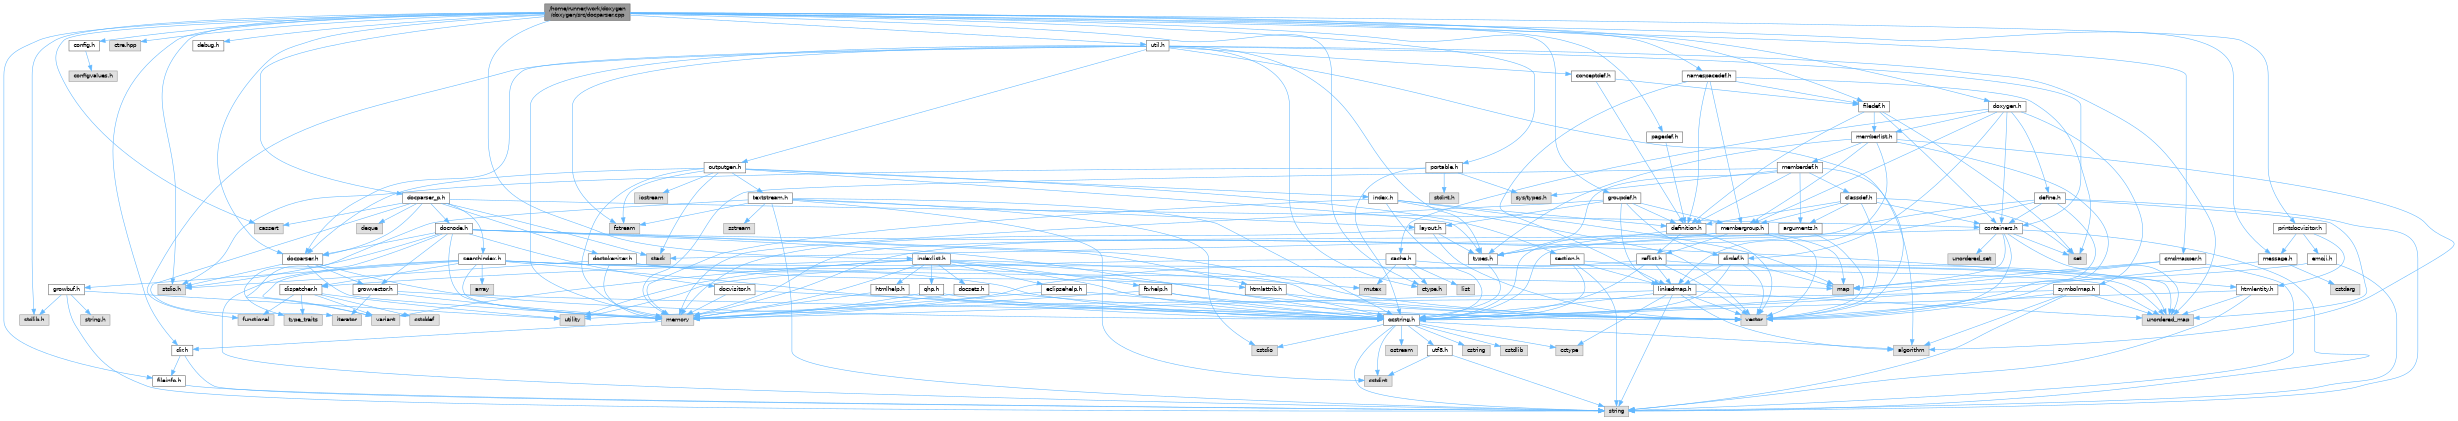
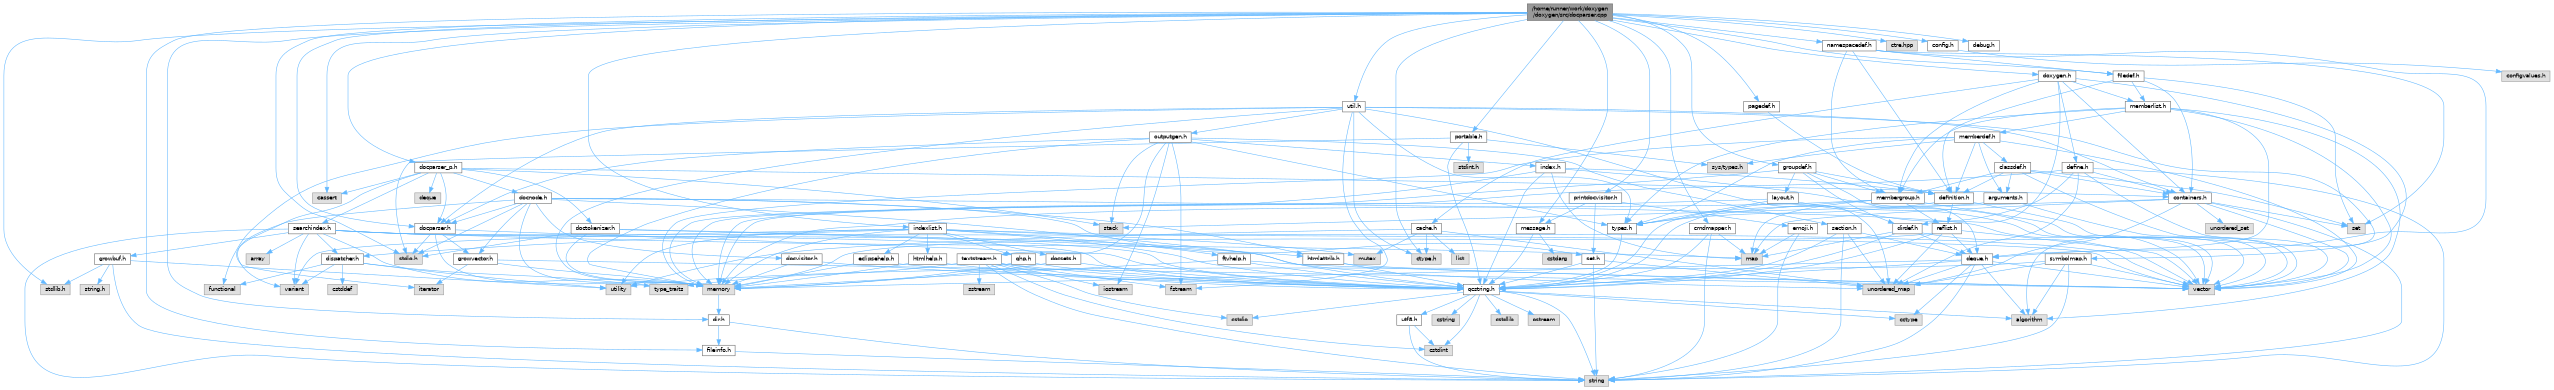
  digraph {
    node [color=grey40 fillcolor=white fontname=Helvetica fontsize=10 shape=box style=filled]
    edge [color=steelblue1 fontname=Helvetica fontsize=10 labelfontname=Helvetica labelfontsize=10 style=solid]
    n1 [color=gray40 fillcolor=grey60 fontcolor=black height=0.2 label="/home/runner/work/doxygen\l/doxygen/src/docparser.cpp" width=0.4]
    n2 [color=grey60 fillcolor="#E0E0E0" height=0.2 label="stdio.h" width=0.4]
    n3 [color=grey60 fillcolor="#E0E0E0" height=0.2 label="stdlib.h" width=0.4]
    n4 [color=grey60 fillcolor="#E0E0E0" height=0.2 label=cassert width=0.4]
    n5 [color=grey60 fillcolor="#E0E0E0" height=0.2 label="ctype.h" width=0.4]
    n6 [color=grey60 fillcolor="#E0E0E0" height=0.2 label="ctre.hpp" width=0.4]
    n7 [height=0.2 label="cmdmapper.h" width=0.4]
    n8 [height=0.2 label="config.h" width=0.4]
    n9 [height=0.2 label="debug.h" width=0.4]
    n10 [height=0.2 label="dir.h" width=0.4]
    n11 [height=0.2 label="fileinfo.h" width=0.4]
    n12 [height=0.2 label="docparser.h" width=0.4]
    n13 [height=0.2 label="docparser_p.h" width=0.4]
    n14 [height=0.2 label="doxygen.h" width=0.4]
    n15 [height=0.2 label="filedef.h" width=0.4]
    n16 [height=0.2 label="groupdef.h" width=0.4]
    n17 [height=0.2 label="namespacedef.h" width=0.4]
    n18 [height=0.2 label="message.h" width=0.4]
    n19 [height=0.2 label="pagedef.h" width=0.4]
    n20 [height=0.2 label="portable.h" width=0.4]
    n21 [height=0.2 label="printdocvisitor.h" width=0.4]
    n22 [height=0.2 label="util.h" width=0.4]
    n23 [height=0.2 label="indexlist.h" width=0.4]
    n24 [color=grey60 fillcolor="#E0E0E0" height=0.2 label=string width=0.4]
    n25 [height=0.2 label="qcstring.h" width=0.4]
    n26 [color=grey60 fillcolor="#E0E0E0" height=0.2 label=map width=0.4]
    n27 [color=grey60 fillcolor="#E0E0E0" height=0.2 label="configvalues.h" width=0.4]
    n28 [color=grey60 fillcolor="#E0E0E0" height=0.2 label=memory width=0.4]
    n29 [height=0.2 label="growvector.h" width=0.4]
    n30 [height=0.2 label="containers.h" width=0.4]
    n31 [color=grey60 fillcolor="#E0E0E0" height=0.2 label=stack width=0.4]
    n32 [color=grey60 fillcolor="#E0E0E0" height=0.2 label=iterator width=0.4]
    n33 [color=grey60 fillcolor="#E0E0E0" height=0.2 label=deque width=0.4]
    n34 [height=0.2 label="docnode.h" width=0.4]
    n35 [height=0.2 label="doctokenizer.h" width=0.4]
    n36 [height=0.2 label="searchindex.h" width=0.4]
    n37 [height=0.2 label="membergroup.h" width=0.4]
    n38 [height=0.2 label="dirdef.h" width=0.4]
    n39 [height=0.2 label="memberlist.h" width=0.4]
    n40 [height=0.2 label="define.h" width=0.4]
    n41 [height=0.2 label="cache.h" width=0.4]
    n42 [height=0.2 label="symbolmap.h" width=0.4]
    n43 [color=grey60 fillcolor="#E0E0E0" height=0.2 label=set width=0.4]
    n44 [height=0.2 label="definition.h" width=0.4]
-   n45 [height=0.2 label="linkedmap.h" width=0.4]
+   n45 [height=0.2 label="deque.h" width=0.4]
    n46 [height=0.2 label="layout.h" width=0.4]
    n47 [color=grey60 fillcolor="#E0E0E0" height=0.2 label=cstdarg width=0.4]
    n48 [color=grey60 fillcolor="#E0E0E0" height=0.2 label="sys/types.h" width=0.4]
    n49 [color=grey60 fillcolor="#E0E0E0" height=0.2 label="stdint.h" width=0.4]
-   n50 [height=0.2 label="htmlentity.h" width=0.4]
+   n50 [height=0.2 label="set.h" width=0.4]
    n51 [height=0.2 label="emoji.h" width=0.4]
    n52 [color=grey60 fillcolor="#E0E0E0" height=0.2 label=unordered_map width=0.4]
    n53 [color=grey60 fillcolor="#E0E0E0" height=0.2 label=algorithm width=0.4]
    n54 [height=0.2 label="types.h" width=0.4]
    n55 [color=grey60 fillcolor="#E0E0E0" height=0.2 label=functional width=0.4]
    n56 [color=grey60 fillcolor="#E0E0E0" height=0.2 label=fstream width=0.4]
    n57 [height=0.2 label="outputgen.h" width=0.4]
-   n58 [height=0.2 label="conceptdef.h" width=0.4]
    n59 [color=grey60 fillcolor="#E0E0E0" height=0.2 label=vector width=0.4]
    n60 [color=grey60 fillcolor="#E0E0E0" height=0.2 label=variant width=0.4]
    n61 [height=0.2 label="dispatcher.h" width=0.4]
    n62 [color=grey60 fillcolor="#E0E0E0" height=0.2 label=utility width=0.4]
    n63 [color=grey60 fillcolor="#E0E0E0" height=0.2 label=mutex width=0.4]
    n64 [height=0.2 label="docsets.h" width=0.4]
    n65 [height=0.2 label="eclipsehelp.h" width=0.4]
    n66 [height=0.2 label="ftvhelp.h" width=0.4]
    n67 [height=0.2 label="htmlhelp.h" width=0.4]
    n68 [height=0.2 label="qhp.h" width=0.4]
    n69 [color=grey60 fillcolor="#E0E0E0" height=0.2 label=cctype width=0.4]
    n70 [height=0.2 label="classdef.h" width=0.4]
    n71 [height=0.2 label="arguments.h" width=0.4]
    n72 [color=grey60 fillcolor="#E0E0E0" height=0.2 label=cstring width=0.4]
    n73 [color=grey60 fillcolor="#E0E0E0" height=0.2 label=cstdio width=0.4]
    n74 [color=grey60 fillcolor="#E0E0E0" height=0.2 label=cstdlib width=0.4]
    n75 [color=grey60 fillcolor="#E0E0E0" height=0.2 label=cstdint width=0.4]
    n76 [color=grey60 fillcolor="#E0E0E0" height=0.2 label=ostream width=0.4]
    n77 [height=0.2 label="utf8.h" width=0.4]
    n78 [color=grey60 fillcolor="#E0E0E0" height=0.2 label=unordered_set width=0.4]
    n79 [height=0.2 label="reflist.h" width=0.4]
    n80 [height=0.2 label="docvisitor.h" width=0.4]
    n81 [height=0.2 label="htmlattrib.h" width=0.4]
    n82 [color=grey60 fillcolor="#E0E0E0" height=0.2 label=array width=0.4]
    n83 [height=0.2 label="growbuf.h" width=0.4]
    n84 [color=grey60 fillcolor="#E0E0E0" height=0.2 label="string.h" width=0.4]
    n85 [color=grey60 fillcolor="#E0E0E0" height=0.2 label=cstddef width=0.4]
    n86 [color=grey60 fillcolor="#E0E0E0" height=0.2 label=type_traits width=0.4]
    n87 [height=0.2 label="memberdef.h" width=0.4]
    n88 [color=grey60 fillcolor="#E0E0E0" height=0.2 label=list width=0.4]
    n89 [color=grey60 fillcolor="#E0E0E0" height=0.2 label=iostream width=0.4]
    n90 [height=0.2 label="index.h" width=0.4]
    n91 [height=0.2 label="section.h" width=0.4]
    n92 [height=0.2 label="textstream.h" width=0.4]
    n93 [color=grey60 fillcolor="#E0E0E0" height=0.2 label=sstream width=0.4]
    n1 -> n2
    n1 -> n3
    n1 -> n4
    n1 -> n5
    n1 -> n6
    n1 -> n7
    n1 -> n8
    n1 -> n9
    n1 -> n10
    n1 -> n11
    n1 -> n12
    n1 -> n13
    n1 -> n14
    n1 -> n15
    n1 -> n16
    n1 -> n17
    n1 -> n18
    n1 -> n19
    n1 -> n20
    n1 -> n21
    n1 -> n22
    n1 -> n23
    n7 -> n24
    n7 -> n25
    n7 -> n26
    n8 -> n27
    n10 -> n11
    n10 -> n24
    n11 -> n24
    n12 -> n2
    n12 -> n25
    n12 -> n28
    n12 -> n29
    n13 -> n4
    n13 -> n12
    n13 -> n30
    n13 -> n31
    n13 -> n32
    n13 -> n33
    n13 -> n34
    n13 -> n35
    n13 -> n36
    n14 -> n30
    n14 -> n37
    n14 -> n38
    n14 -> n39
    n14 -> n40
    n14 -> n41
    n14 -> n42
    n15 -> n30
    n15 -> n39
    n15 -> n43
    n15 -> n44
    n16 -> n28
    n16 -> n37
    n16 -> n38
    n16 -> n44
    n16 -> n45
    n16 -> n46
    n17 -> n15
    n17 -> n37
    n17 -> n43
    n17 -> n44
    n17 -> n45
    n18 -> n25
    n18 -> n47
    n19 -> n44
    n20 -> n2
    n20 -> n25
    n20 -> n48
    n20 -> n49
    n21 -> n18
    n21 -> n50
    n21 -> n51
    n22 -> n5
    n22 -> n12
    n22 -> n28
    n22 -> n30
    n22 -> n52
    n22 -> n53
    n22 -> n54
    n22 -> n55
    n22 -> n56
    n22 -> n57
-   n22 -> n58
    n23 -> n25
    n23 -> n28
    n23 -> n59
    n23 -> n60
    n23 -> n61
    n23 -> n62
    n23 -> n63
    n23 -> n64
    n23 -> n65
    n23 -> n66
    n23 -> n67
    n23 -> n68
    n25 -> n24
    n25 -> n53
    n25 -> n69
    n25 -> n72
    n25 -> n73
    n25 -> n74
    n25 -> n75
    n25 -> n76
    n25 -> n77
    n28 -> n10
    n29 -> n28
    n29 -> n32
    n29 -> n59
    n30 -> n24
    n30 -> n26
    n30 -> n31
    n30 -> n43
    n30 -> n52
    n30 -> n59
    n30 -> n78
    n34 -> n2
    n34 -> n12
    n34 -> n25
    n34 -> n28
    n34 -> n29
    n34 -> n50
    n34 -> n59
    n34 -> n60
    n34 -> n80
    n34 -> n81
    n35 -> n2
    n35 -> n25
    n35 -> n28
    n35 -> n81
    n36 -> n24
    n36 -> n25
    n36 -> n26
    n36 -> n28
    n36 -> n52
    n36 -> n59
    n36 -> n60
    n36 -> n61
    n36 -> n82
    n36 -> n83
    n37 -> n26
    n37 -> n28
    n37 -> n54
    n37 -> n59
    n37 -> n79
    n38 -> n25
    n38 -> n26
    n38 -> n45
    n38 -> n59
    n39 -> n37
    n39 -> n45
    n39 -> n53
    n39 -> n54
    n39 -> n59
    n39 -> n87
    n40 -> n24
    n40 -> n25
    n40 -> n28
    n40 -> n30
    n40 -> n52
    n40 -> n59
    n41 -> n5
    n41 -> n52
    n41 -> n62
    n41 -> n63
    n41 -> n88
    n42 -> n24
    n42 -> n52
    n42 -> n53
    n42 -> n59
    n42 -> n62
    n44 -> n54
    n44 -> n59
    n44 -> n79
    n45 -> n24
    n45 -> n25
    n45 -> n28
    n45 -> n52
    n45 -> n53
    n45 -> n59
    n45 -> n69
    n46 -> n28
    n46 -> n54
    n46 -> n59
    n50 -> n24
    n50 -> n25
    n50 -> n52
    n51 -> n24
    n51 -> n26
    n54 -> n25
    n57 -> n12
    n57 -> n28
    n57 -> n31
    n57 -> n54
    n57 -> n56
    n57 -> n89
    n57 -> n90
    n57 -> n91
    n57 -> n92
-   n58 -> n15
-   n58 -> n44
    n61 -> n55
    n61 -> n60
    n61 -> n62
    n61 -> n85
    n61 -> n86
    n64 -> n25
    n64 -> n28
    n65 -> n25
    n65 -> n28
    n66 -> n25
    n66 -> n28
    n66 -> n59
    n67 -> n25
    n67 -> n28
    n68 -> n25
    n68 -> n28
    n70 -> n30
    n70 -> n37
    n70 -> n43
    n70 -> n44
    n70 -> n59
    n70 -> n71
    n71 -> n25
    n71 -> n59
    n77 -> n24
    n77 -> n75
    n79 -> n25
    n79 -> n28
    n79 -> n45
    n79 -> n52
    n79 -> n59
    n80 -> n25
    n80 -> n28
    n81 -> n25
    n81 -> n59
    n83 -> n3
    n83 -> n24
    n83 -> n62
    n83 -> n84
    n87 -> n28
    n87 -> n44
    n87 -> n48
    n87 -> n54
    n87 -> n59
    n87 -> n70
    n87 -> n71
    n90 -> n25
    n90 -> n26
    n90 -> n28
    n90 -> n44
    n90 -> n59
    n91 -> n24
    n91 -> n25
    n91 -> n45
    n91 -> n52
    n92 -> n24
    n92 -> n25
    n92 -> n56
    n92 -> n73
    n92 -> n75
    n92 -> n86
-   n92 -> n46
+   n92 -> n89
    n92 -> n93
  }
